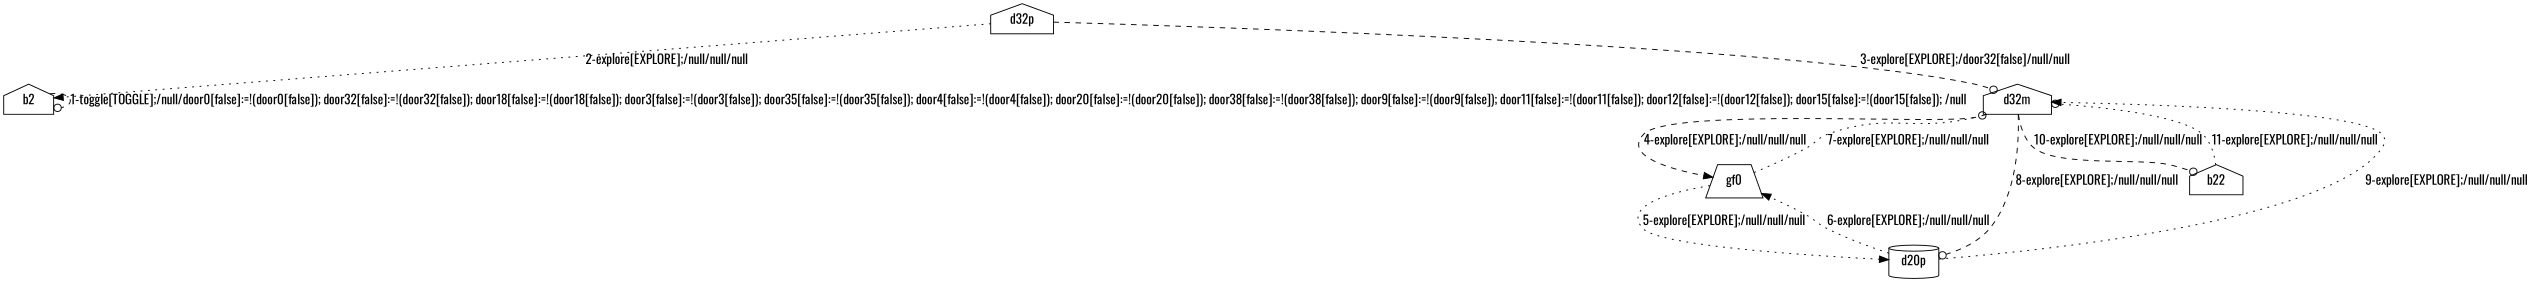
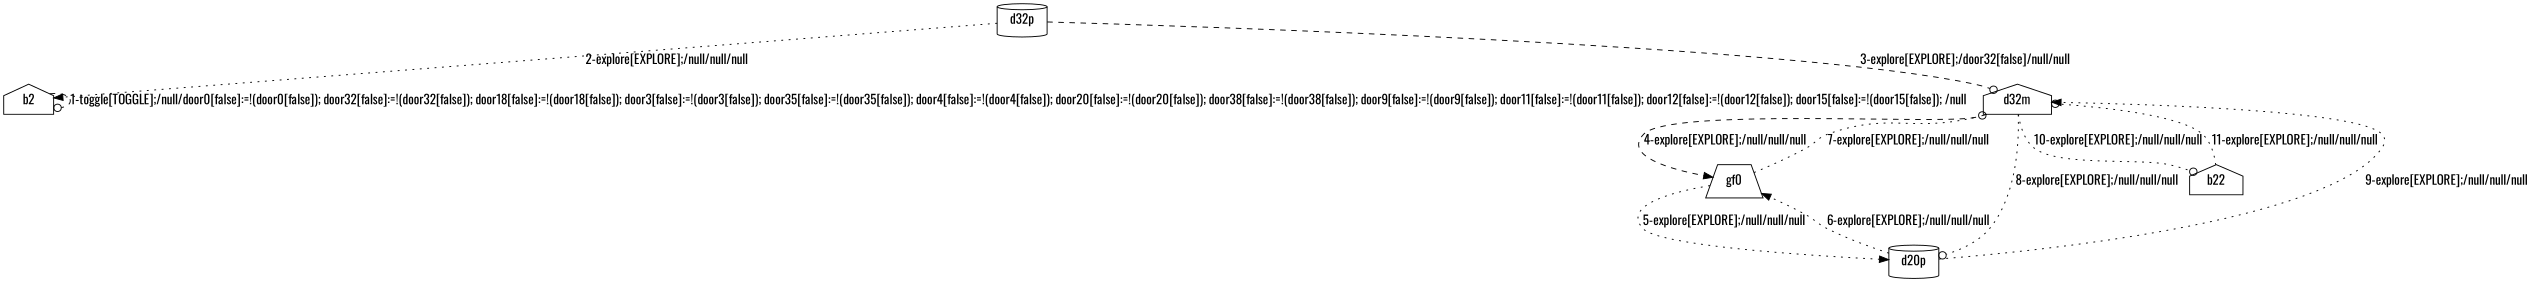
  digraph {
    fontname=Oswald
    node [fontname=Oswald shape=house]
    edge [arrowhead=odot fontname=Oswald style=dotted]
    b2
-   d32p
+   d32p [shape=cylinder]
    d32m
    gf0 [shape=trapezium]
    d20p [shape=cylinder]
    n6 [label=b22]
    b2 -> b2 [label="1-toggle[TOGGLE];/null/door0[false]:=!(door0[false]); door32[false]:=!(door32[false]); door18[false]:=!(door18[false]); door3[false]:=!(door3[false]); door35[false]:=!(door35[false]); door4[false]:=!(door4[false]); door20[false]:=!(door20[false]); door38[false]:=!(door38[false]); door9[false]:=!(door9[false]); door11[false]:=!(door11[false]); door12[false]:=!(door12[false]); door15[false]:=!(door15[false]); /null" style=dashed]
    d32p -> b2 [arrowhead=normal label="2-explore[EXPLORE];/null/null/null"]
    d32p -> d32m [label="3-explore[EXPLORE];/door32[false]/null/null" style=dashed]
    d32m -> gf0 [arrowhead=normal label="4-explore[EXPLORE];/null/null/null" style=dashed]
-   d32m -> d20p [label="8-explore[EXPLORE];/null/null/null" style=dashed]
-   d32m -> n6 [label="10-explore[EXPLORE];/null/null/null" style=dashed]
+   d32m -> d20p [label="8-explore[EXPLORE];/null/null/null"]
+   d32m -> n6 [label="10-explore[EXPLORE];/null/null/null"]
    gf0 -> d32m [label="7-explore[EXPLORE];/null/null/null"]
    gf0 -> d20p [arrowhead=normal label="5-explore[EXPLORE];/null/null/null"]
    d20p -> d32m [arrowhead=normal label="9-explore[EXPLORE];/null/null/null"]
    d20p -> gf0 [arrowhead=normal label="6-explore[EXPLORE];/null/null/null"]
    n6 -> d32m [label="11-explore[EXPLORE];/null/null/null"]
  }
